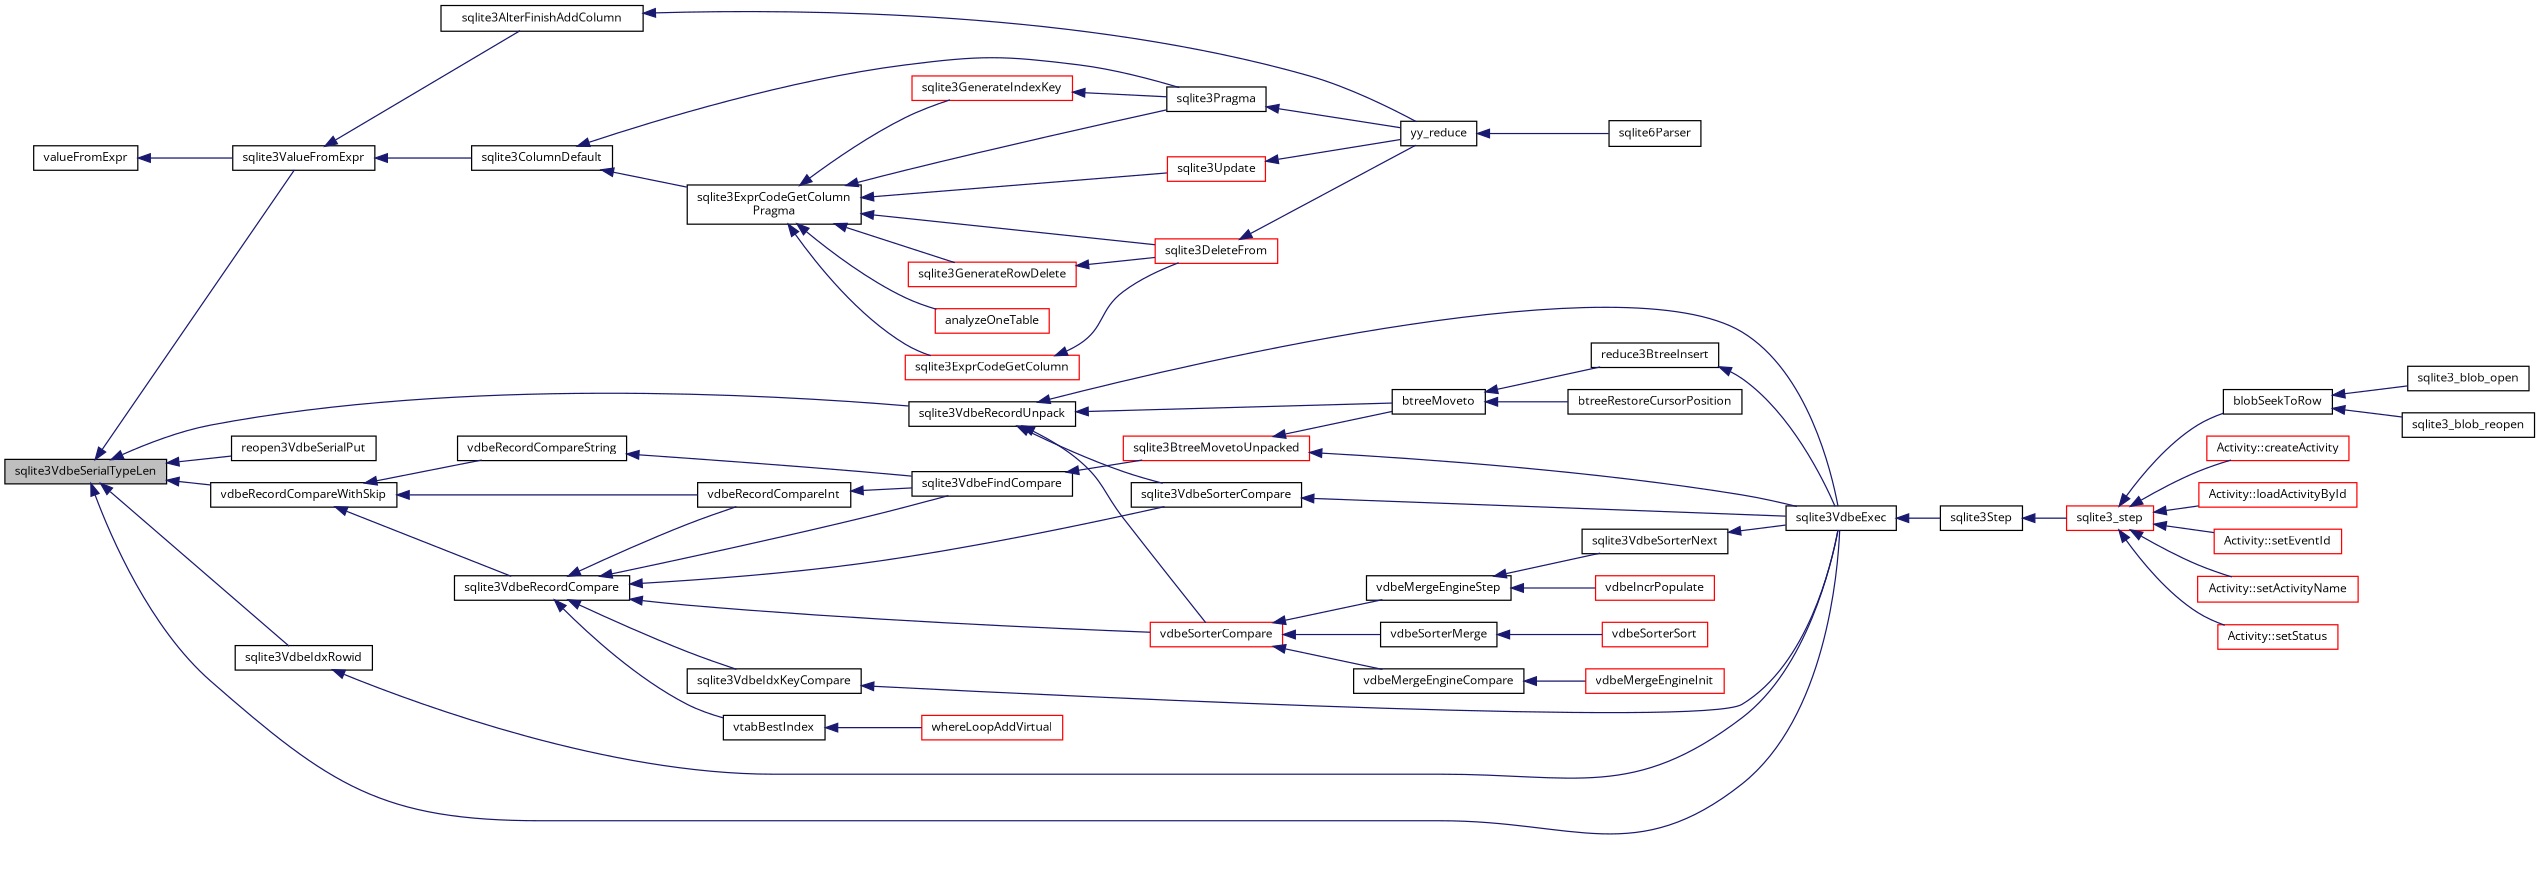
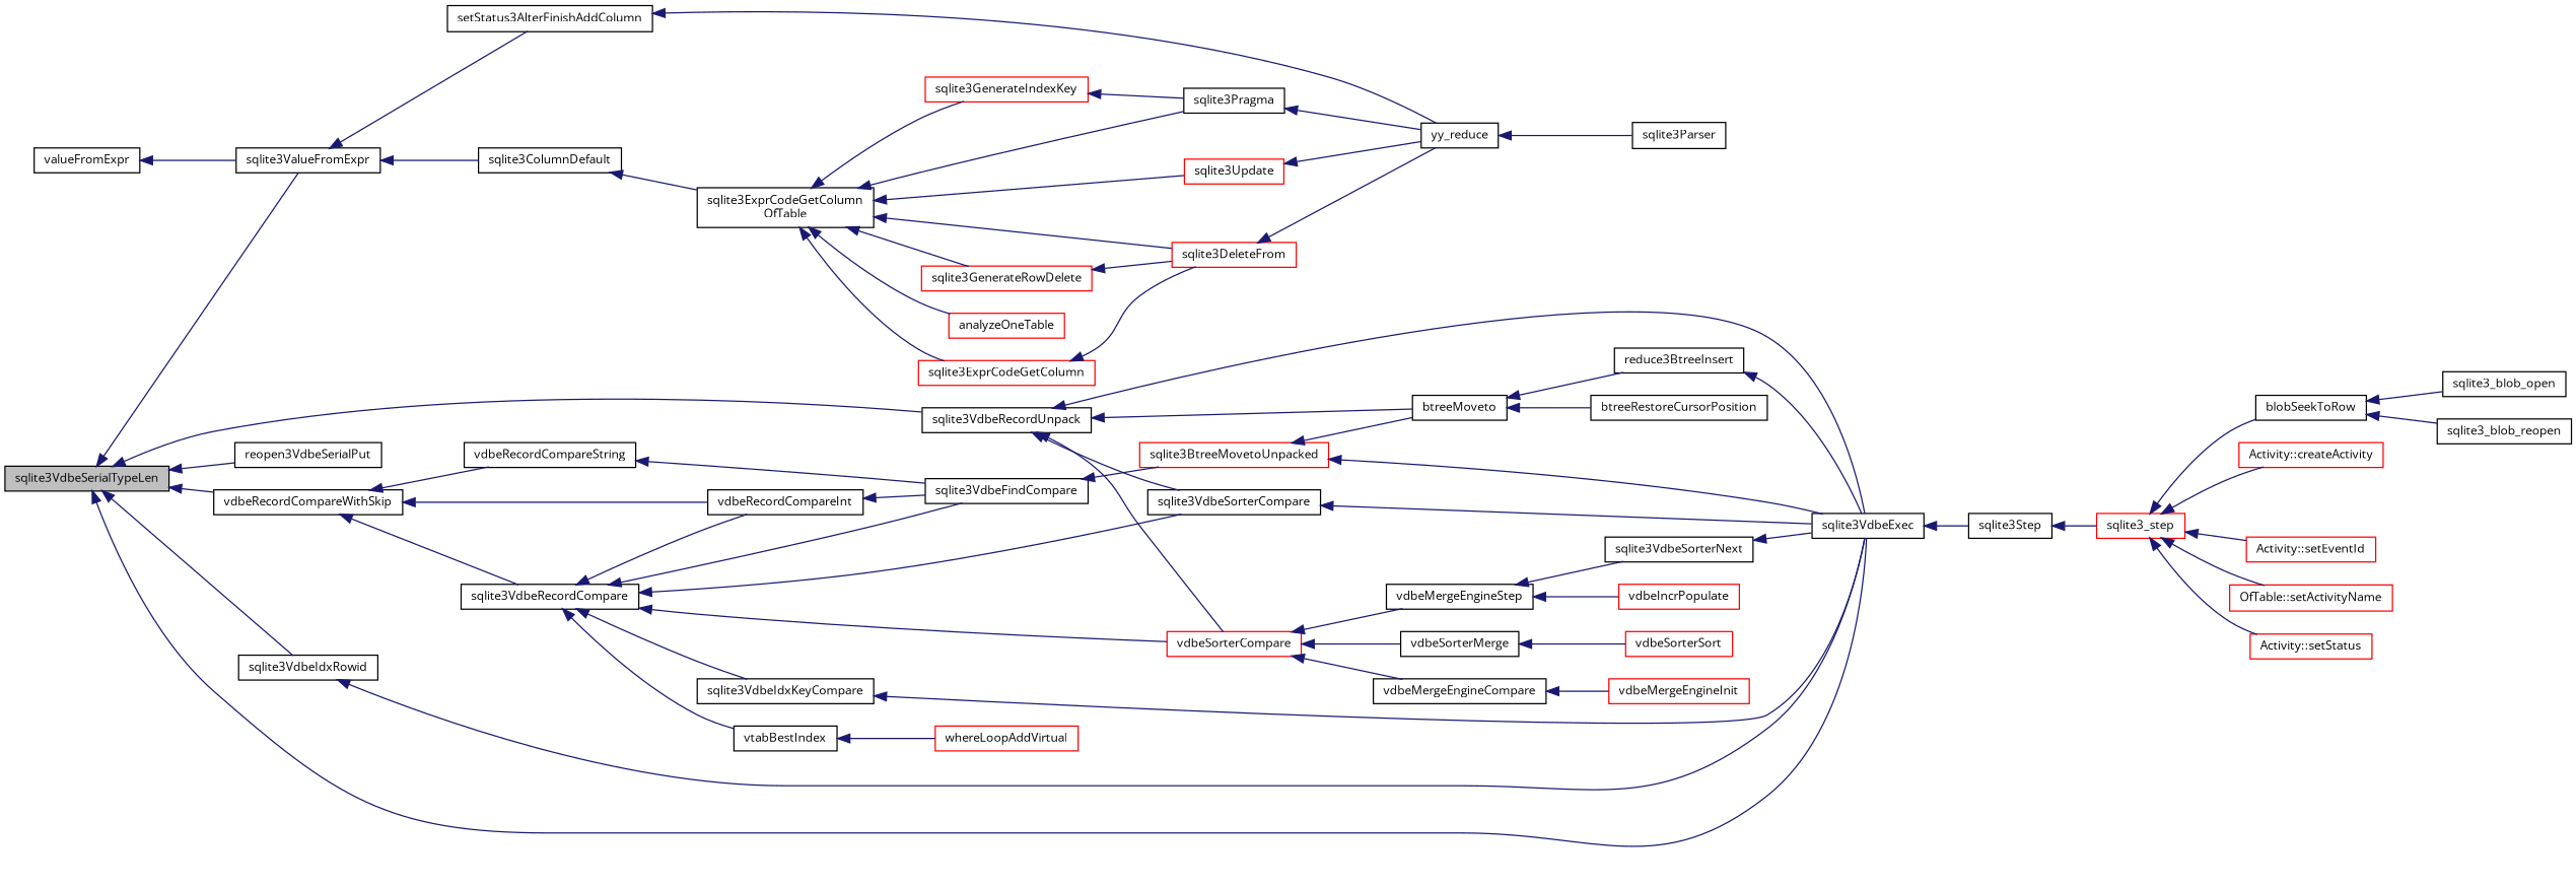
  digraph {
    fontname="Open Sans"
    rankdir=LR
    node [color=black fillcolor=white fontname="Open Sans" fontsize=10 shape=record style=filled]
    edge [color=midnightblue dir=back fontname="Open Sans" fontsize=10 labelfontname=FreeSans labelfontsize=10 style=solid]
    n1 [fillcolor=grey75 fontcolor=black height=0.2 label=sqlite3VdbeSerialTypeLen width=0.4]
    n2 [height=0.2 label=sqlite3ValueFromExpr width=0.4]
    n3 [height=0.2 label=reopen3VdbeSerialPut width=0.4]
    n4 [height=0.2 label=sqlite3VdbeRecordUnpack width=0.4]
    n5 [height=0.2 label=sqlite3VdbeExec width=0.4]
    n6 [height=0.2 label=vdbeRecordCompareWithSkip width=0.4]
    n7 [height=0.2 label=sqlite3VdbeIdxRowid width=0.4]
-   n8 [height=0.2 label=sqlite3AlterFinishAddColumn width=0.4]
+   n8 [height=0.2 label=setStatus3AlterFinishAddColumn width=0.4]
    n9 [height=0.2 label=sqlite3ColumnDefault width=0.4]
    n10 [height=0.2 label=btreeMoveto width=0.4]
    n11 [color=red height=0.2 label=vdbeSorterCompare width=0.4]
    n12 [height=0.2 label=sqlite3VdbeSorterCompare width=0.4]
    n13 [height=0.2 label=sqlite3Step width=0.4]
    n14 [height=0.2 label=blobSeekToRow width=0.4]
    n15 [height=0.2 label=sqlite3_blob_open width=0.4]
    n16 [height=0.2 label=sqlite3_blob_reopen width=0.4]
    n17 [height=0.2 label=sqlite3VdbeRecordCompare width=0.4]
    n18 [height=0.2 label=vdbeRecordCompareInt width=0.4]
    n19 [height=0.2 label=vdbeRecordCompareString width=0.4]
    n20 [height=0.2 label=valueFromExpr width=0.4]
    n21 [height=0.2 label=yy_reduce width=0.4]
-   n22 [height=0.2 label="sqlite3ExprCodeGetColumn\lPragma" width=0.4]
+   n22 [height=0.2 label="sqlite3ExprCodeGetColumn\lOfTable" width=0.4]
    n23 [height=0.2 label=sqlite3Pragma width=0.4]
-   n24 [height=0.2 label=sqlite6Parser width=0.4]
+   n24 [height=0.2 label=sqlite3Parser width=0.4]
    n25 [color=red height=0.2 label=sqlite3ExprCodeGetColumn width=0.4]
    n26 [color=red height=0.2 label=sqlite3DeleteFrom width=0.4]
    n27 [color=red height=0.2 label=analyzeOneTable width=0.4]
    n28 [color=red height=0.2 label=sqlite3GenerateRowDelete width=0.4]
    n29 [color=red height=0.2 label=sqlite3GenerateIndexKey width=0.4]
    n30 [color=red height=0.2 label=sqlite3Update width=0.4]
    n31 [height=0.2 label=btreeRestoreCursorPosition width=0.4]
    n32 [height=0.2 label=reduce3BtreeInsert width=0.4]
    n33 [height=0.2 label=vdbeSorterMerge width=0.4]
    n34 [height=0.2 label=vdbeMergeEngineStep width=0.4]
    n35 [height=0.2 label=vdbeMergeEngineCompare width=0.4]
    n36 [color=red height=0.2 label=sqlite3_step width=0.4]
    n37 [color=red height=0.2 label="Activity::createActivity" width=0.4]
-   n38 [color=red height=0.2 label="Activity::loadActivityById" width=0.4]
    n39 [color=red height=0.2 label="Activity::setEventId" width=0.4]
-   n40 [color=red height=0.2 label="Activity::setActivityName" width=0.4]
+   n40 [color=red height=0.2 label="OfTable::setActivityName" width=0.4]
    n41 [color=red height=0.2 label="Activity::setStatus" width=0.4]
    n42 [color=red height=0.2 label=vdbeSorterSort width=0.4]
    n43 [color=red height=0.2 label=vdbeIncrPopulate width=0.4]
    n44 [height=0.2 label=sqlite3VdbeSorterNext width=0.4]
    n45 [color=red height=0.2 label=vdbeMergeEngineInit width=0.4]
    n46 [height=0.2 label=sqlite3VdbeFindCompare width=0.4]
    n47 [height=0.2 label=sqlite3VdbeIdxKeyCompare width=0.4]
    n48 [height=0.2 label=vtabBestIndex width=0.4]
    n49 [color=red height=0.2 label=sqlite3BtreeMovetoUnpacked width=0.4]
    n50 [color=red height=0.2 label=whereLoopAddVirtual width=0.4]
    n1 -> n2
    n1 -> n3
    n1 -> n4
    n1 -> n5
    n1 -> n6
    n1 -> n7
    n2 -> n8
    n2 -> n9
    n4 -> n5
    n4 -> n10
    n4 -> n11
    n4 -> n12
    n5 -> n13
    n6 -> n17
    n6 -> n18
    n6 -> n19
    n7 -> n5
    n8 -> n21
    n9 -> n22
-   n9 -> n23
    n10 -> n31
    n10 -> n32
    n11 -> n33
    n11 -> n34
    n11 -> n35
    n12 -> n5
    n13 -> n36
    n14 -> n15
    n14 -> n16
    n17 -> n11
    n17 -> n12
    n17 -> n18
    n17 -> n46
    n17 -> n47
    n17 -> n48
    n18 -> n46
    n19 -> n46
    n20 -> n2
    n21 -> n24
    n22 -> n23
    n22 -> n25
    n22 -> n26
    n22 -> n27
    n22 -> n28
    n22 -> n29
    n22 -> n30
    n23 -> n21
    n25 -> n26
    n26 -> n21
    n28 -> n26
    n29 -> n23
    n30 -> n21
    n32 -> n5
    n33 -> n42
    n34 -> n43
    n34 -> n44
    n35 -> n45
    n36 -> n14
    n36 -> n37
-   n36 -> n38
    n36 -> n39
    n36 -> n40
    n36 -> n41
    n44 -> n5
    n46 -> n49
    n47 -> n5
    n48 -> n50
    n49 -> n5
    n49 -> n10
  }
